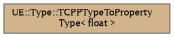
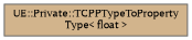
  digraph {
    rankdir=LR
    fontname="PT Serif"
-   n1 [color=grey40 fillcolor=tan fontname="PT Serif" fontsize=10 height=0.2 label="UE::Type::TCPPTypeToProperty\lType\< float \>" shape=box style=filled width=0.4]
+   n1 [color=grey40 fillcolor=tan fontname="PT Serif" fontsize=10 height=0.2 label="UE::Private::TCPPTypeToProperty\lType\< float \>" shape=box style=filled width=0.4]
  }
